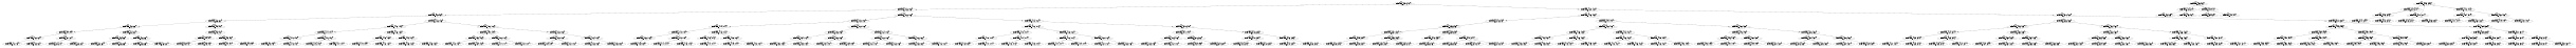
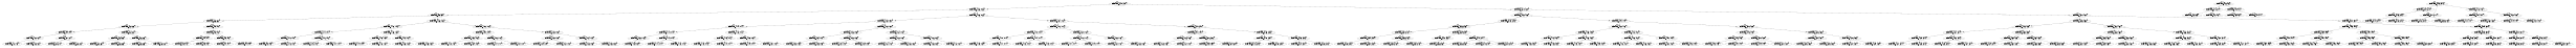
  digraph {
    n1 [label="Node{data=[3427, 3427]}"]
    n2 [label="Node{data=[1736, 1736]}"]
    n3 [label="Node{data=[4810, 4810]}"]
    n4 [label="Node{data=[950, 950]}"]
    n5 [label="Node{data=[1768, 1768]}"]
    n6 [label="Node{data=[4752, 4752]}"]
    n7 [label="Node{data=[4872, 4872]}"]
    n8 [label="Node{data=[868, 868]}"]
    n9 [label="Node{data=[1486, 1486]}"]
    n10 [label="Node{data=[1752, 1752]}"]
    n11 [label="Node{data=[1784, 1784]}"]
    n12 [label="Node{data=[860, 860]}"]
    n13 [label="Node{data=[942, 942]}"]
    n14 [label="Node{data=[1478, 1478]}"]
    n15 [label="Node{data=[1728, 1728]}"]
    n16 [label="Node{data=[799, 799]}"]
    n17 [label="Node{data=[864, 864]}"]
    n18 [label="Node{data=[946, 946]}"]
    n19 [label="Node{data=[782, 782]}"]
    n20 [label="Node{data=[817, 817]}"]
    n21 [label="Node{data=[862, 862]}"]
    n22 [label="Node{data=[866, 866]}"]
    n23 [label="Node{data=[781, 781]}"]
    n24 [label="Node{data=[783, 783]}"]
    n25 [label="Node{data=[812, 812]}"]
    n26 [label="Node{data=[818, 818]}"]
    n27 [label="Node{data=[861, 861]}"]
    n28 [label="Node{data=[863, 863]}"]
    n29 [label="Node{data=[865, 865]}"]
    n30 [label="Node{data=[867, 867]}"]
    n31 [label="Node{data=[938, 938]}"]
    n32 [label="Node{data=[870, 870]}"]
    n33 [label="Node{data=[940, 940]}"]
    n34 [label="Node{data=[944, 944]}"]
    n35 [label="Node{data=[948, 948]}"]
    n36 [label="Node{data=[869, 869]}"]
    n37 [label="Node{data=[937, 937]}"]
    n38 [label="Node{data=[939, 939]}"]
    n39 [label="Node{data=[941, 941]}"]
    n40 [label="Node{data=[943, 943]}"]
    n41 [label="Node{data=[945, 945]}"]
    n42 [label="Node{data=[947, 947]}"]
    n43 [label="Node{data=[949, 949]}"]
    n44 [label="Node{data=[1474, 1474]}"]
    n45 [label="Node{data=[1482, 1482]}"]
    n46 [label="Node{data=[1490, 1490]}"]
    n47 [label="Node{data=[1732, 1732]}"]
    n48 [label="Node{data=[1472, 1472]}"]
    n49 [label="Node{data=[1476, 1476]}"]
    n50 [label="Node{data=[1480, 1480]}"]
    n51 [label="Node{data=[1484, 1484]}"]
    n52 [label="Node{data=[951, 951]}"]
    n53 [label="Node{data=[1473, 1473]}"]
    n54 [label="Node{data=[1475, 1475]}"]
    n55 [label="Node{data=[1477, 1477]}"]
    n56 [label="Node{data=[1479, 1479]}"]
    n57 [label="Node{data=[1481, 1481]}"]
    n58 [label="Node{data=[1483, 1483]}"]
    n59 [label="Node{data=[1485, 1485]}"]
    n60 [label="Node{data=[1488, 1488]}"]
    n61 [label="Node{data=[1726, 1726]}"]
    n62 [label="Node{data=[1730, 1730]}"]
    n63 [label="Node{data=[1734, 1734]}"]
    n64 [label="Node{data=[1487, 1487]}"]
    n65 [label="Node{data=[1489, 1489]}"]
    n66 [label="Node{data=[1717, 1717]}"]
    n67 [label="Node{data=[1727, 1727]}"]
    n68 [label="Node{data=[1729, 1729]}"]
    n69 [label="Node{data=[1731, 1731]}"]
    n70 [label="Node{data=[1733, 1733]}"]
    n71 [label="Node{data=[1735, 1735]}"]
    n72 [label="Node{data=[1744, 1744]}"]
    n73 [label="Node{data=[1760, 1760]}"]
    n74 [label="Node{data=[1776, 1776]}"]
    n75 [label="Node{data=[3410, 3410]}"]
    n76 [label="Node{data=[1740, 1740]}"]
    n77 [label="Node{data=[1748, 1748]}"]
    n78 [label="Node{data=[1756, 1756]}"]
    n79 [label="Node{data=[1764, 1764]}"]
    n80 [label="Node{data=[1738, 1738]}"]
    n81 [label="Node{data=[1742, 1742]}"]
    n82 [label="Node{data=[1746, 1746]}"]
    n83 [label="Node{data=[1750, 1750]}"]
    n84 [label="Node{data=[1739, 1739]}"]
    n85 [label="Node{data=[1741, 1741]}"]
    n86 [label="Node{data=[1743, 1743]}"]
+   n87 [label="Node{data=[1745, 1745]}"]
    n88 [label="Node{data=[1747, 1747]}"]
    n89 [label="Node{data=[1749, 1749]}"]
    n90 [label="Node{data=[1751, 1751]}"]
    n91 [label="Node{data=[1754, 1754]}"]
    n92 [label="Node{data=[1758, 1758]}"]
    n93 [label="Node{data=[1762, 1762]}"]
    n94 [label="Node{data=[1766, 1766]}"]
    n95 [label="Node{data=[1753, 1753]}"]
    n96 [label="Node{data=[1755, 1755]}"]
    n97 [label="Node{data=[1757, 1757]}"]
    n98 [label="Node{data=[1759, 1759]}"]
    n99 [label="Node{data=[1761, 1761]}"]
    n100 [label="Node{data=[1763, 1763]}"]
    n101 [label="Node{data=[1765, 1765]}"]
    n102 [label="Node{data=[1767, 1767]}"]
    n103 [label="Node{data=[1772, 1772]}"]
    n104 [label="Node{data=[1780, 1780]}"]
    n105 [label="Node{data=[1941, 1941]}"]
    n106 [label="Node{data=[3423, 3423]}"]
    n107 [label="Node{data=[1770, 1770]}"]
    n108 [label="Node{data=[1774, 1774]}"]
    n109 [label="Node{data=[1778, 1778]}"]
    n110 [label="Node{data=[1782, 1782]}"]
    n111 [label="Node{data=[1769, 1769]}"]
    n112 [label="Node{data=[1771, 1771]}"]
    n113 [label="Node{data=[1773, 1773]}"]
    n114 [label="Node{data=[1775, 1775]}"]
    n115 [label="Node{data=[1777, 1777]}"]
    n116 [label="Node{data=[1779, 1779]}"]
    n117 [label="Node{data=[1781, 1781]}"]
    n118 [label="Node{data=[1783, 1783]}"]
    n119 [label="Node{data=[1786, 1786]}"]
    n120 [label="Node{data=[3216, 3216]}"]
    n121 [label="Node{data=[3421, 3421]}"]
    n122 [label="Node{data=[3425, 3425]}"]
    n123 [label="Node{data=[1785, 1785]}"]
    n124 [label="Node{data=[1787, 1787]}"]
    n125 [label="Node{data=[1959, 1959]}"]
    n126 [label="Node{data=[3219, 3219]}"]
    n127 [label="Node{data=[3415, 3415]}"]
    n128 [label="Node{data=[3422, 3422]}"]
    n129 [label="Node{data=[3424, 3424]}"]
    n130 [label="Node{data=[3426, 3426]}"]
    n131 [label="Node{data=[3443, 3443]}"]
    n132 [label="Node{data=[4794, 4794]}"]
    n133 [label="Node{data=[4856, 4856]}"]
    n134 [label="Node{data=[5001, 5001]}"]
    n135 [label="Node{data=[3435, 3435]}"]
    n136 [label="Node{data=[4760, 4760]}"]
    n137 [label="Node{data=[4802, 4802]}"]
    n138 [label="Node{data=[3431, 3431]}"]
    n139 [label="Node{data=[3439, 3439]}"]
    n140 [label="Node{data=[3948, 3948]}"]
    n141 [label="Node{data=[3447, 3447]}"]
    n142 [label="Node{data=[4748, 4748]}"]
    n143 [label="Node{data=[3429, 3429]}"]
    n144 [label="Node{data=[3433, 3433]}"]
    n145 [label="Node{data=[3437, 3437]}"]
    n146 [label="Node{data=[3441, 3441]}"]
    n147 [label="Node{data=[3428, 3428]}"]
    n148 [label="Node{data=[3430, 3430]}"]
    n149 [label="Node{data=[3432, 3432]}"]
    n150 [label="Node{data=[3434, 3434]}"]
    n151 [label="Node{data=[3436, 3436]}"]
    n152 [label="Node{data=[3438, 3438]}"]
    n153 [label="Node{data=[3440, 3440]}"]
    n154 [label="Node{data=[3442, 3442]}"]
    n155 [label="Node{data=[3445, 3445]}"]
    n156 [label="Node{data=[3711, 3711]}"]
    n157 [label="Node{data=[4214, 4214]}"]
    n158 [label="Node{data=[4750, 4750]}"]
    n159 [label="Node{data=[3444, 3444]}"]
    n160 [label="Node{data=[3446, 3446]}"]
    n161 [label="Node{data=[3448, 3448]}"]
    n162 [label="Node{data=[3755, 3755]}"]
    n163 [label="Node{data=[4141, 4141]}"]
    n164 [label="Node{data=[4631, 4631]}"]
    n165 [label="Node{data=[4749, 4749]}"]
    n166 [label="Node{data=[4751, 4751]}"]
    n167 [label="Node{data=[4756, 4756]}"]
    n168 [label="Node{data=[4764, 4764]}"]
    n169 [label="Node{data=[4798, 4798]}"]
    n170 [label="Node{data=[4806, 4806]}"]
    n171 [label="Node{data=[4754, 4754]}"]
    n172 [label="Node{data=[4758, 4758]}"]
    n173 [label="Node{data=[4762, 4762]}"]
    n174 [label="Node{data=[4792, 4792]}"]
    n175 [label="Node{data=[4753, 4753]}"]
    n176 [label="Node{data=[4755, 4755]}"]
    n177 [label="Node{data=[4757, 4757]}"]
    n178 [label="Node{data=[4759, 4759]}"]
    n179 [label="Node{data=[4761, 4761]}"]
    n180 [label="Node{data=[4763, 4763]}"]
    n181 [label="Node{data=[4782, 4782]}"]
    n182 [label="Node{data=[4793, 4793]}"]
    n183 [label="Node{data=[4796, 4796]}"]
    n184 [label="Node{data=[4800, 4800]}"]
    n185 [label="Node{data=[4804, 4804]}"]
    n186 [label="Node{data=[4808, 4808]}"]
    n187 [label="Node{data=[4795, 4795]}"]
    n188 [label="Node{data=[4797, 4797]}"]
    n189 [label="Node{data=[4799, 4799]}"]
    n190 [label="Node{data=[4801, 4801]}"]
    n191 [label="Node{data=[4803, 4803]}"]
    n192 [label="Node{data=[4805, 4805]}"]
    n193 [label="Node{data=[4807, 4807]}"]
    n194 [label="Node{data=[4809, 4809]}"]
    n195 [label="Node{data=[4848, 4848]}"]
    n196 [label="Node{data=[4864, 4864]}"]
    n197 [label="Node{data=[4993, 4993]}"]
    n198 [label="Node{data=[5009, 5009]}"]
    n199 [label="Node{data=[4844, 4844]}"]
    n200 [label="Node{data=[4852, 4852]}"]
    n201 [label="Node{data=[4860, 4860]}"]
    n202 [label="Node{data=[4868, 4868]}"]
    n203 [label="Node{data=[4842, 4842]}"]
    n204 [label="Node{data=[4846, 4846]}"]
    n205 [label="Node{data=[4850, 4850]}"]
    n206 [label="Node{data=[4854, 4854]}"]
    n207 [label="Node{data=[4811, 4811]}"]
    n208 [label="Node{data=[4843, 4843]}"]
    n209 [label="Node{data=[4845, 4845]}"]
    n210 [label="Node{data=[4847, 4847]}"]
    n211 [label="Node{data=[4849, 4849]}"]
    n212 [label="Node{data=[4851, 4851]}"]
    n213 [label="Node{data=[4853, 4853]}"]
    n214 [label="Node{data=[4855, 4855]}"]
    n215 [label="Node{data=[4858, 4858]}"]
    n216 [label="Node{data=[4862, 4862]}"]
    n217 [label="Node{data=[4866, 4866]}"]
    n218 [label="Node{data=[4870, 4870]}"]
    n219 [label="Node{data=[4857, 4857]}"]
    n220 [label="Node{data=[4859, 4859]}"]
    n221 [label="Node{data=[4861, 4861]}"]
    n222 [label="Node{data=[4863, 4863]}"]
    n223 [label="Node{data=[4865, 4865]}"]
    n224 [label="Node{data=[4867, 4867]}"]
    n225 [label="Node{data=[4869, 4869]}"]
    n226 [label="Node{data=[4871, 4871]}"]
    n227 [label="Node{data=[4959, 4959]}"]
    n228 [label="Node{data=[4997, 4997]}"]
    n229 [label="Node{data=[5005, 5005]}"]
    n230 [label="Node{data=[5011, 5011]}"]
    n231 [label="Node{data=[4940, 4940]}"]
    n232 [label="Node{data=[4991, 4991]}"]
    n233 [label="Node{data=[4995, 4995]}"]
    n234 [label="Node{data=[4999, 4999]}"]
    n235 [label="Node{data=[4939, 4939]}"]
    n236 [label="Node{data=[4958, 4958]}"]
    n237 [label="Node{data=[4986, 4986]}"]
    n238 [label="Node{data=[4992, 4992]}"]
    n239 [label="Node{data=[4994, 4994]}"]
    n240 [label="Node{data=[4996, 4996]}"]
    n241 [label="Node{data=[4998, 4998]}"]
    n242 [label="Node{data=[5000, 5000]}"]
    n243 [label="Node{data=[5003, 5003]}"]
    n244 [label="Node{data=[5007, 5007]}"]
    n245 [label="Node{data=[5010, 5010]}"]
    n246 [label="Node{data=[5415, 5415]}"]
    n247 [label="Node{data=[5002, 5002]}"]
    n248 [label="Node{data=[5004, 5004]}"]
    n249 [label="Node{data=[5006, 5006]}"]
    n250 [label="Node{data=[5008, 5008]}"]
    n251 [label="Node{data=[5012, 5012]}"]
    n252 [label="Node{data=[5571, 5571]}"]
    n1 -> n2
    n1 -> n3
    n2 -> n4
    n2 -> n5
    n3 -> n6
    n3 -> n7
    n4 -> n8
    n4 -> n9
    n5 -> n10
    n5 -> n11
    n6 -> n131
    n6 -> n132
    n7 -> n133
    n7 -> n134
    n8 -> n12
    n8 -> n13
    n9 -> n14
    n9 -> n15
    n10 -> n72
    n10 -> n73
    n11 -> n74
    n11 -> n75
    n12 -> n16
    n12 -> n17
    n13 -> n18
    n14 -> n44
    n14 -> n45
    n15 -> n46
    n15 -> n47
    n16 -> n19
    n16 -> n20
    n17 -> n21
    n17 -> n22
    n18 -> n34
    n18 -> n35
    n19 -> n23
    n19 -> n24
    n20 -> n25
    n20 -> n26
    n21 -> n27
    n21 -> n28
    n22 -> n29
    n22 -> n30
    n31 -> n32
    n31 -> n33
    n32 -> n36
    n32 -> n37
    n33 -> n38
    n33 -> n39
    n34 -> n40
    n34 -> n41
    n35 -> n42
    n35 -> n43
    n44 -> n48
    n44 -> n49
    n45 -> n50
    n45 -> n51
    n46 -> n60
    n46 -> n61
    n47 -> n62
    n47 -> n63
    n48 -> n52
    n48 -> n53
    n49 -> n54
    n49 -> n55
    n50 -> n56
    n50 -> n57
    n51 -> n58
    n51 -> n59
    n60 -> n64
    n60 -> n65
    n61 -> n66
    n61 -> n67
    n62 -> n68
    n62 -> n69
    n63 -> n70
    n63 -> n71
    n72 -> n76
    n72 -> n77
    n73 -> n78
    n73 -> n79
    n74 -> n103
    n74 -> n104
    n75 -> n105
    n75 -> n106
    n76 -> n80
    n76 -> n81
    n77 -> n82
    n77 -> n83
    n78 -> n91
    n78 -> n92
    n79 -> n93
    n79 -> n94
    n80 -> n84
    n81 -> n85
    n81 -> n86
+   n82 -> n87
    n82 -> n88
    n83 -> n89
    n83 -> n90
    n91 -> n95
    n91 -> n96
    n92 -> n97
    n92 -> n98
    n93 -> n99
    n93 -> n100
    n94 -> n101
    n94 -> n102
    n103 -> n107
    n103 -> n108
    n104 -> n109
    n104 -> n110
    n105 -> n119
    n105 -> n120
    n106 -> n121
    n106 -> n122
    n107 -> n111
    n107 -> n112
    n108 -> n113
    n108 -> n114
    n109 -> n115
    n109 -> n116
    n110 -> n117
    n110 -> n118
    n119 -> n123
    n119 -> n124
    n120 -> n125
    n120 -> n126
    n121 -> n127
    n121 -> n128
    n122 -> n129
    n122 -> n130
    n131 -> n135
    n132 -> n136
    n132 -> n137
    n133 -> n195
    n133 -> n196
    n134 -> n197
    n134 -> n198
    n135 -> n138
    n135 -> n139
    n136 -> n167
    n136 -> n168
    n137 -> n169
    n137 -> n170
    n138 -> n143
    n138 -> n144
    n139 -> n145
    n139 -> n146
    n140 -> n141
    n140 -> n142
    n141 -> n155
    n141 -> n156
    n142 -> n157
    n142 -> n158
    n143 -> n147
    n143 -> n148
    n144 -> n149
    n144 -> n150
    n145 -> n151
    n146 -> n152
    n146 -> n153
    n146 -> n154
    n155 -> n159
    n155 -> n160
    n156 -> n140
    n156 -> n161
    n156 -> n162
    n157 -> n163
    n157 -> n164
    n158 -> n165
    n158 -> n166
    n167 -> n171
    n167 -> n172
    n168 -> n173
    n168 -> n174
    n169 -> n183
    n169 -> n184
    n170 -> n185
    n170 -> n186
    n171 -> n175
    n171 -> n176
    n172 -> n177
    n172 -> n178
    n173 -> n179
    n173 -> n180
    n174 -> n181
    n174 -> n182
    n183 -> n187
    n183 -> n188
    n184 -> n189
    n184 -> n190
    n185 -> n191
    n185 -> n192
    n186 -> n193
    n186 -> n194
    n195 -> n199
    n195 -> n200
    n196 -> n201
    n196 -> n202
    n197 -> n227
    n197 -> n228
    n198 -> n229
    n198 -> n230
    n199 -> n203
    n199 -> n204
    n200 -> n205
    n200 -> n206
    n201 -> n215
    n201 -> n216
    n202 -> n217
    n202 -> n218
    n203 -> n207
    n203 -> n208
    n204 -> n209
    n204 -> n210
    n205 -> n211
    n205 -> n212
    n206 -> n213
    n206 -> n214
    n215 -> n219
    n215 -> n220
    n216 -> n221
    n216 -> n222
    n217 -> n223
    n217 -> n224
    n218 -> n225
    n218 -> n226
    n227 -> n231
    n227 -> n232
    n228 -> n233
    n228 -> n234
    n229 -> n243
    n229 -> n244
    n230 -> n245
    n230 -> n246
    n231 -> n235
    n231 -> n236
    n232 -> n237
    n232 -> n238
    n233 -> n239
    n233 -> n240
    n234 -> n241
    n234 -> n242
    n243 -> n247
    n243 -> n248
    n244 -> n249
    n244 -> n250
    n246 -> n251
    n246 -> n252
  }
